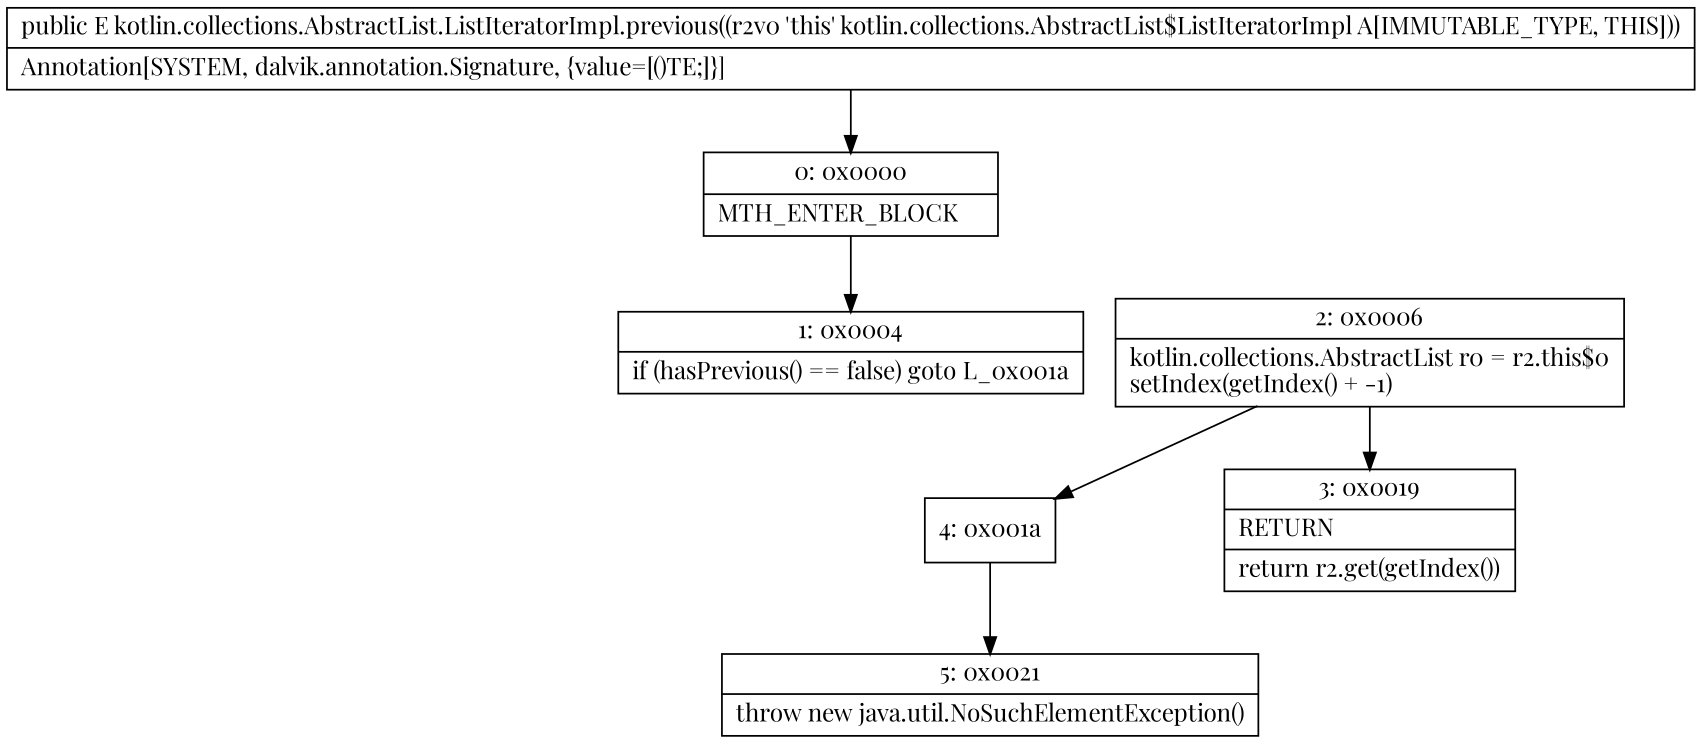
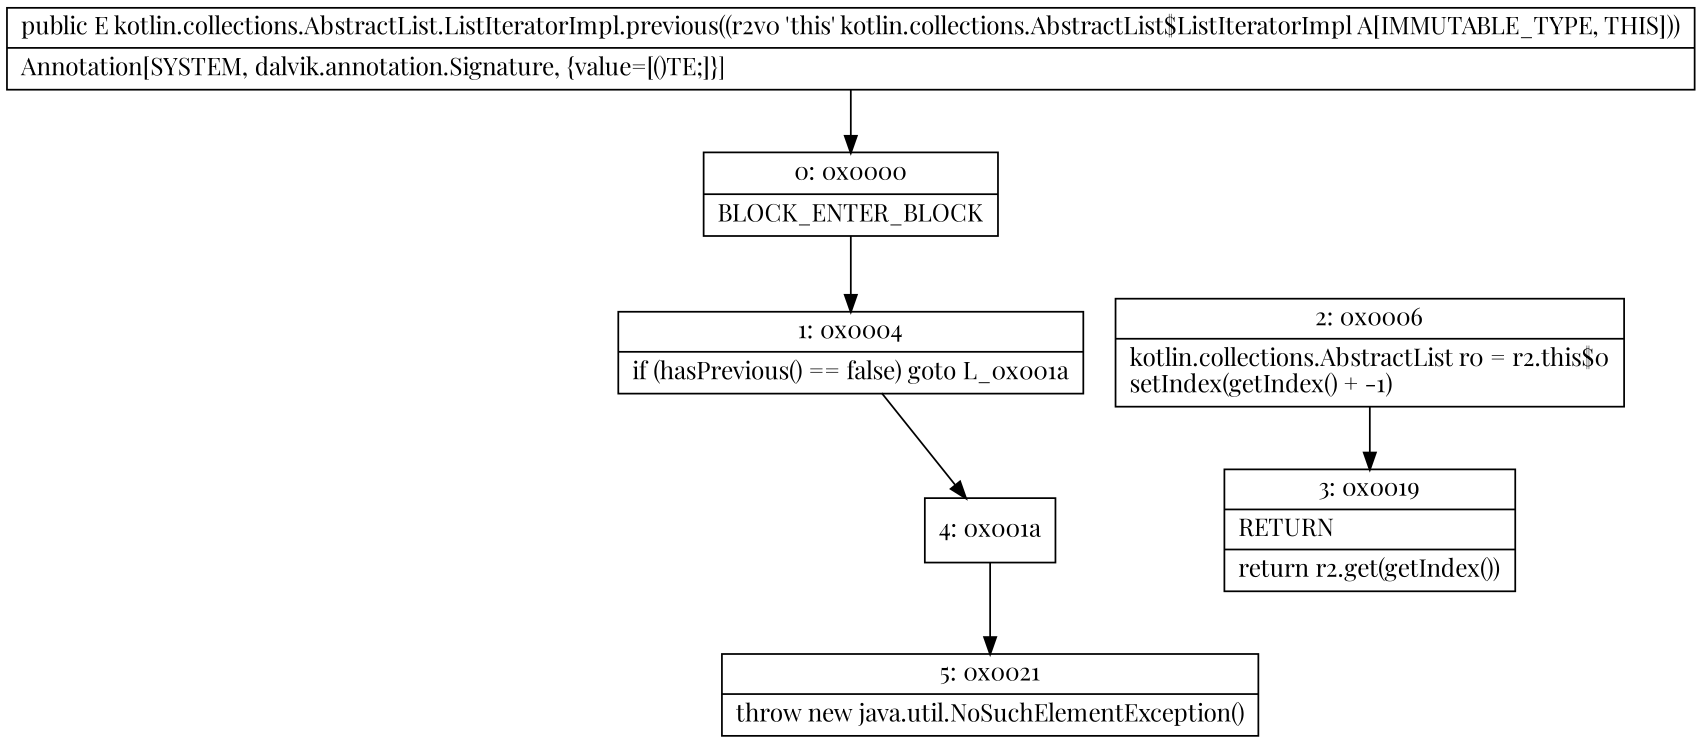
  digraph {
    fontname="Playfair Display"
    node [fontname="Playfair Display" shape=record]
    edge [fontname="Playfair Display"]
-   n1 [label="{0\:\ 0x0000|MTH_ENTER_BLOCK\l}"]
+   n1 [label="{0\:\ 0x0000|BLOCK_ENTER_BLOCK\l}"]
    n2 [label="{1\:\ 0x0004|if (hasPrevious() == false) goto L_0x001a\l}"]
    n3 [label="{4\:\ 0x001a}"]
    n4 [label="{2\:\ 0x0006|kotlin.collections.AbstractList r0 = r2.this$0\lsetIndex(getIndex() + \-1)\l}"]
    n5 [label="{3\:\ 0x0019|RETURN\l|return r2.get(getIndex())\l}"]
    n6 [label="{5\:\ 0x0021|throw new java.util.NoSuchElementException()\l}"]
    n7 [label="{public E kotlin.collections.AbstractList.ListIteratorImpl.previous((r2v0 'this' kotlin.collections.AbstractList$ListIteratorImpl A[IMMUTABLE_TYPE, THIS]))  | Annotation[SYSTEM, dalvik.annotation.Signature, \{value=[()TE;]\}]\l}"]
    n1 -> n2
-   n4 -> n3
+   n2 -> n3
    n3 -> n6
    n4 -> n5
    n7 -> n1
  }
